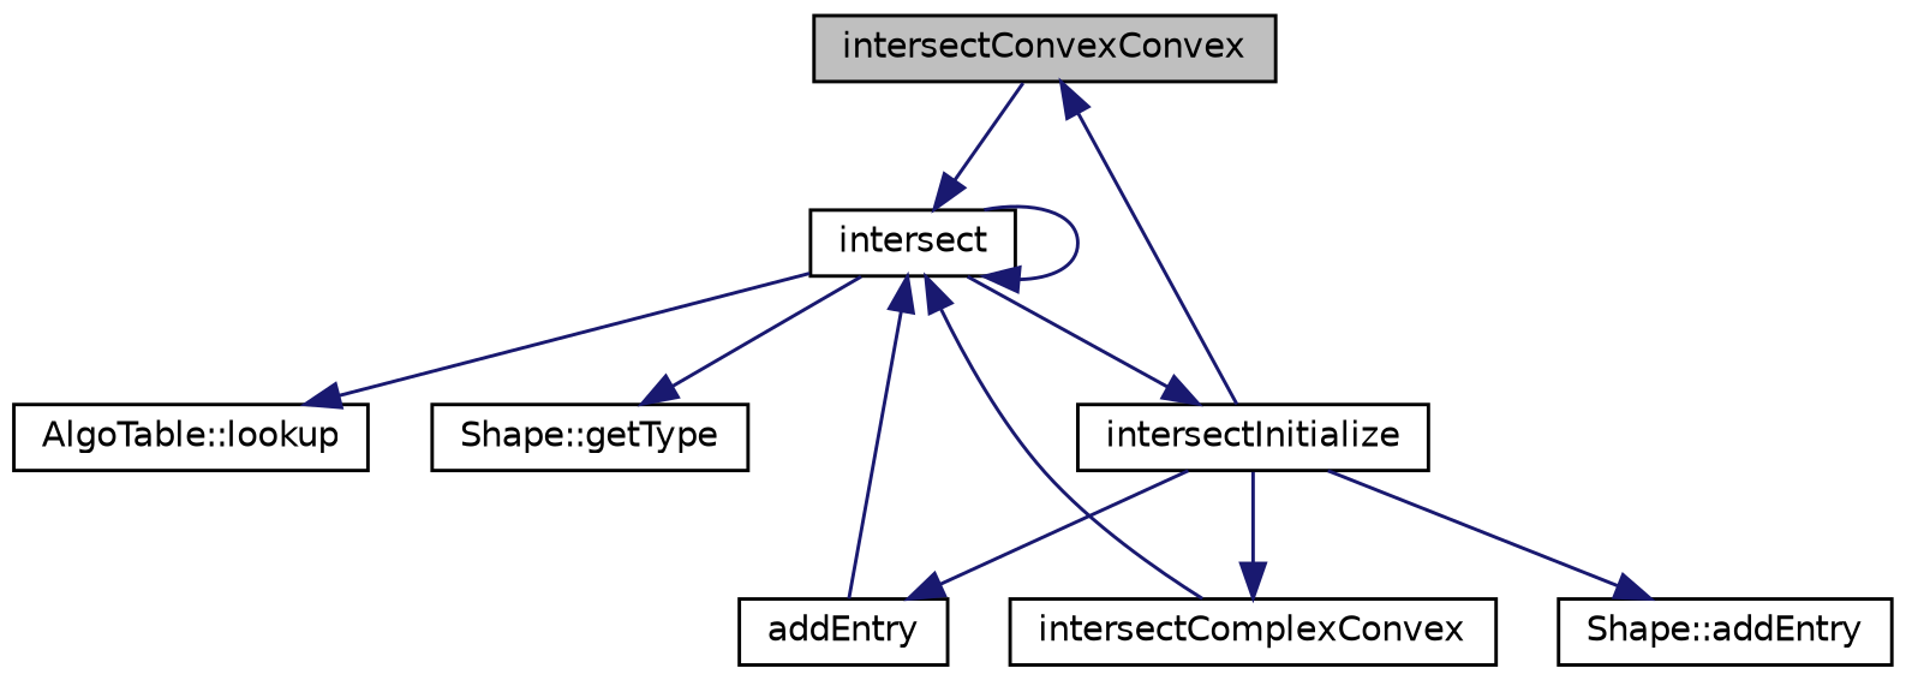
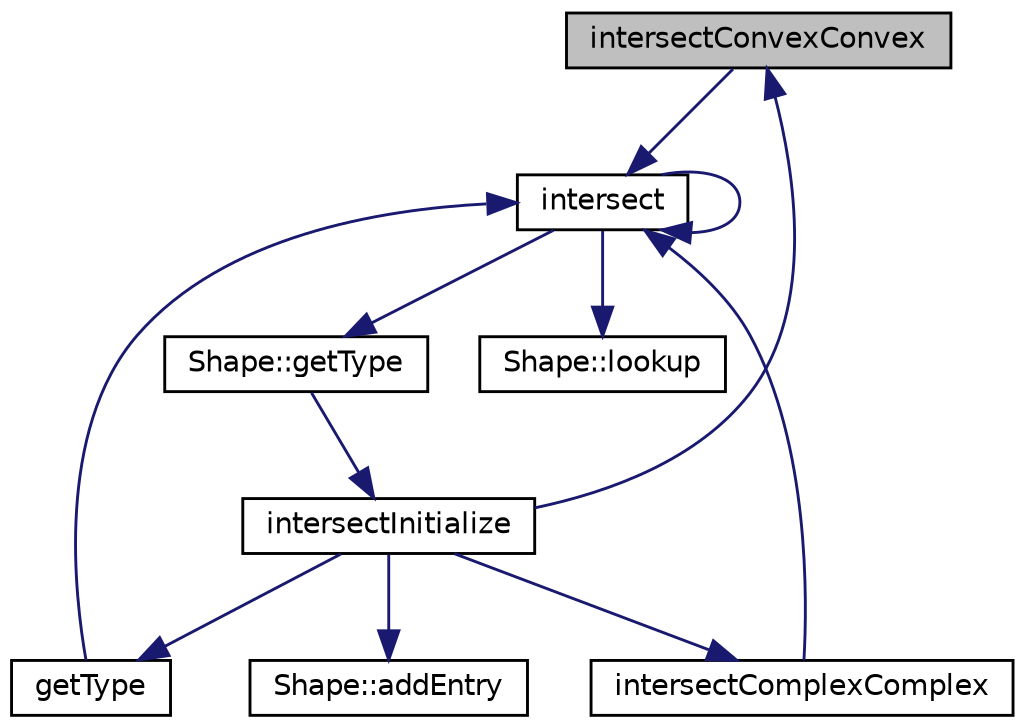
  digraph {
    rankdir=TB
    node [color=black fillcolor=white fontname=Helvetica fontsize=10 shape=record style=filled]
    edge [color=midnightblue fontname=Helvetica fontsize=10 labelfontname=Helvetica labelfontsize=10 style=solid]
    n1 [fillcolor=grey75 fontcolor=black height=0.2 label=intersectConvexConvex width=0.4]
    n2 [height=0.2 label=intersect width=0.4]
    n3 [height=0.2 label=intersectInitialize width=0.4]
-   n4 [height=0.2 label="AlgoTable::lookup" width=0.4]
+   n4 [height=0.2 label="Shape::lookup" width=0.4]
    n5 [height=0.2 label="Shape::getType" width=0.4]
    n6 [height=0.2 label="Shape::addEntry" width=0.4]
-   n7 [height=0.2 label=intersectComplexConvex width=0.4]
-   n8 [height=0.2 label=addEntry width=0.4]
+   n7 [height=0.2 label=getType width=0.4]
+   n8 [height=0.2 label=intersectComplexComplex width=0.4]
    n1 -> n2
    n2 -> n2
-   n2 -> n3
+   n5 -> n3
    n2 -> n4
    n2 -> n5
    n3 -> n1
    n3 -> n6
    n3 -> n7
    n3 -> n8
    n7 -> n2
    n8 -> n2
  }
